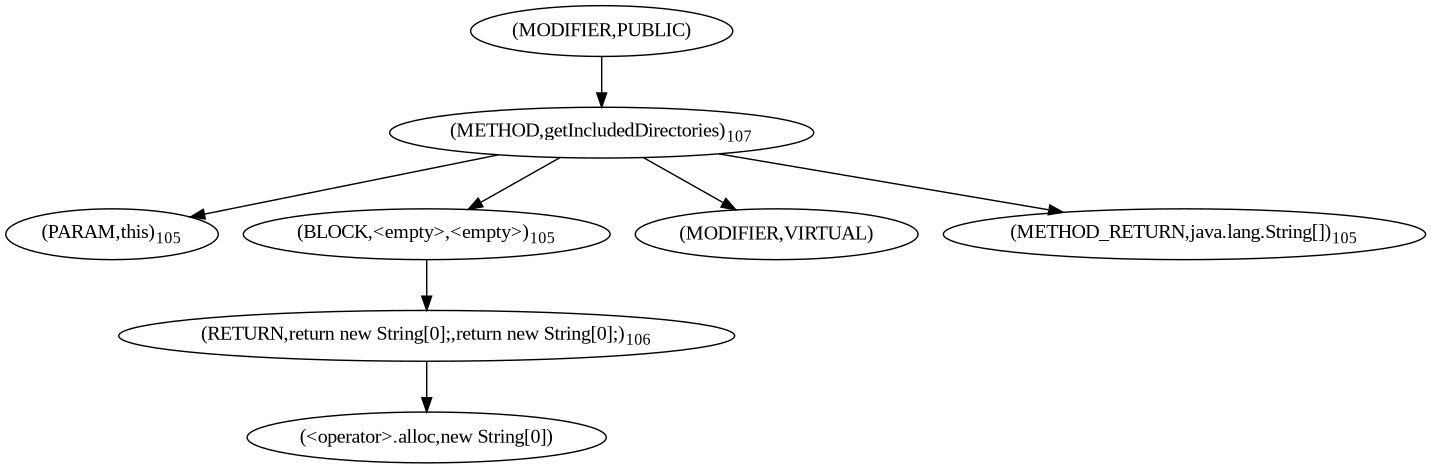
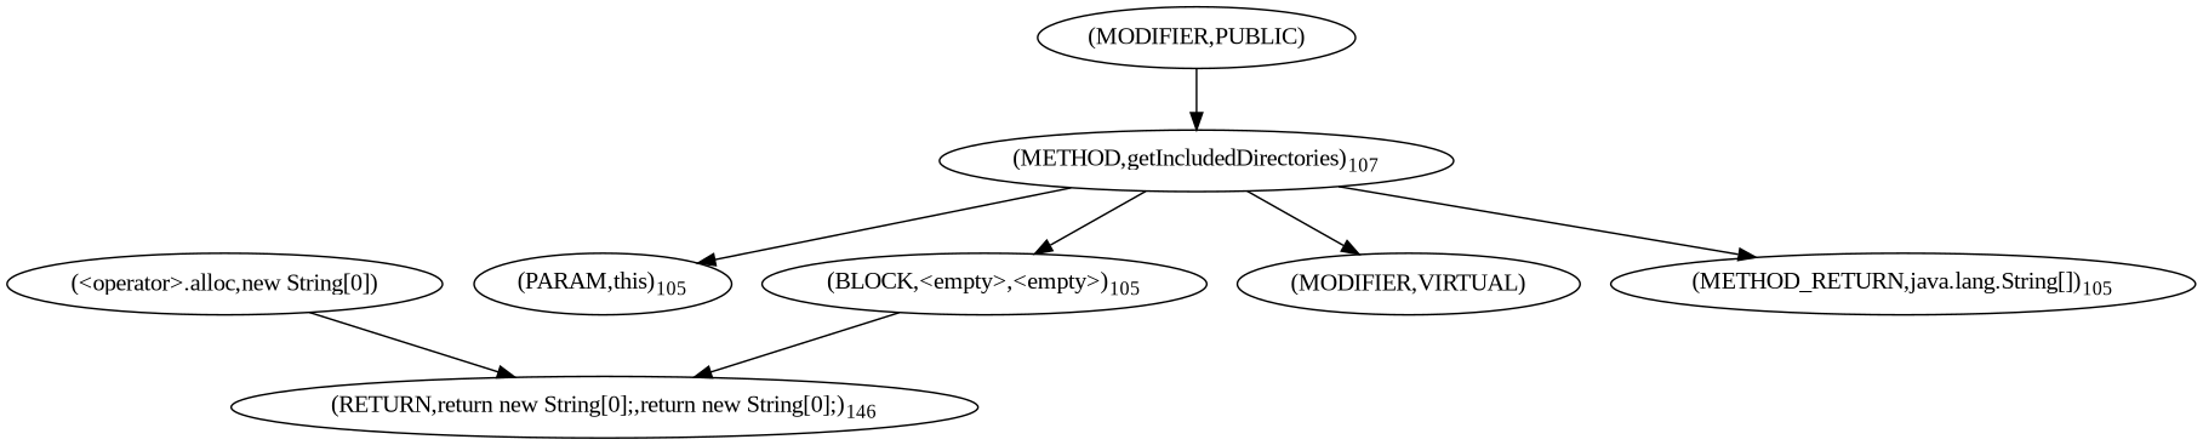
  digraph {
    fontname="Liberation Serif"
    node [fontname="Liberation Serif"]
    edge [fontname="Liberation Serif"]
    n1 [label=<(METHOD,getIncludedDirectories)<SUB>107</SUB>>]
    n2 [label=<(PARAM,this)<SUB>105</SUB>>]
    n3 [label=<(BLOCK,&lt;empty&gt;,&lt;empty&gt;)<SUB>105</SUB>>]
    n4 [label=<(MODIFIER,VIRTUAL)>]
    n5 [label=<(METHOD_RETURN,java.lang.String[])<SUB>105</SUB>>]
-   n6 [label=<(RETURN,return new String[0];,return new String[0];)<SUB>106</SUB>>]
+   n6 [label=<(RETURN,return new String[0];,return new String[0];)<SUB>146</SUB>>]
    n7 [label=<(MODIFIER,PUBLIC)>]
    n8 [label=<(&lt;operator&gt;.alloc,new String[0])>]
    n1 -> n2
    n1 -> n3
    n1 -> n4
    n1 -> n5
    n3 -> n6
-   n6 -> n8
+   n8 -> n6
    n7 -> n1
  }
